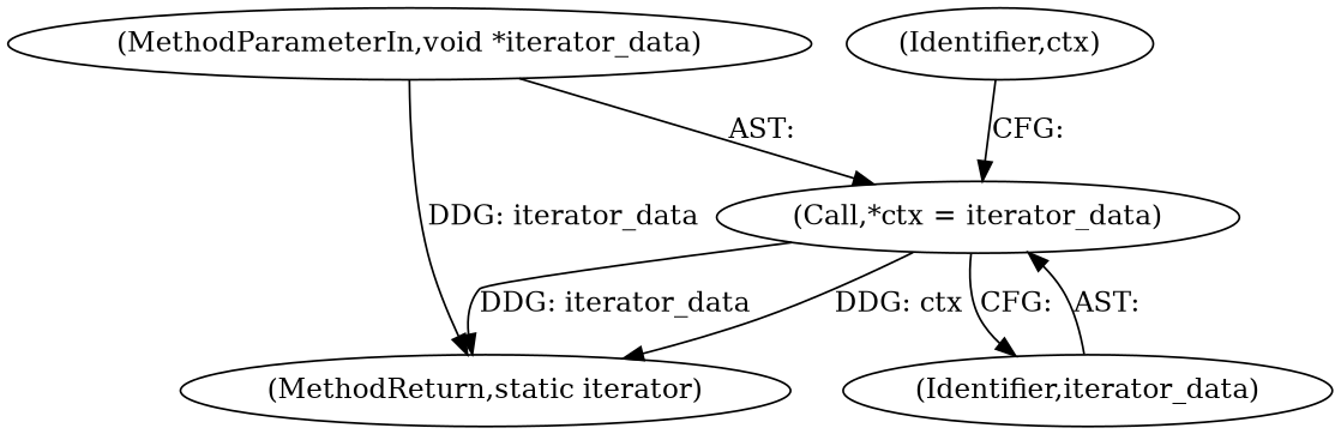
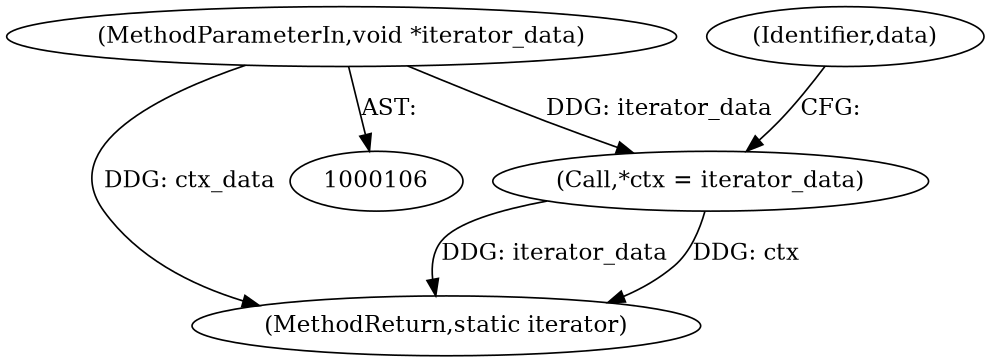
  digraph {
    n1 [label="(Call,*ctx = iterator_data)"]
    n2 [label="(MethodReturn,static iterator)"]
-   n3 [label="(Identifier,iterator_data)"]
    n4 [label="(MethodParameterIn,void *iterator_data)"]
-   n6 [label="(Identifier,ctx)"]
+   1000106
+   n6 [label="(Identifier,data)"]
    n1 -> n2 [label="DDG: ctx"]
    n1 -> n2 [label="DDG: iterator_data"]
-   n1 -> n3 [label="CFG: "]
-   n3 -> n1 [label="AST: "]
-   n4 -> n1 [label="AST: "]
-   n4 -> n2 [label="DDG: iterator_data"]
+   n4 -> n1 [label="DDG: iterator_data"]
+   n4 -> n2 [label="DDG: ctx_data"]
+   n4 -> 1000106 [label="AST: "]
    n6 -> n1 [label="CFG: "]
  }
